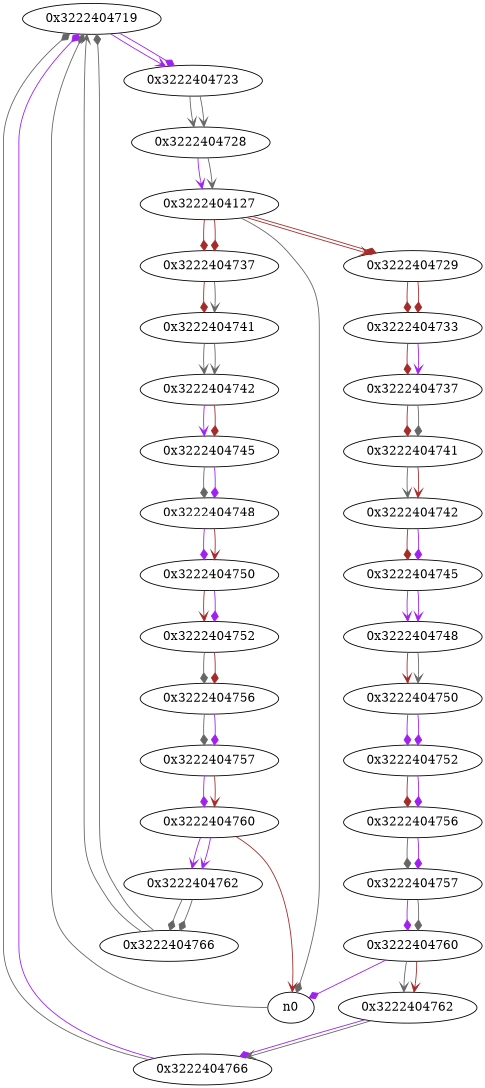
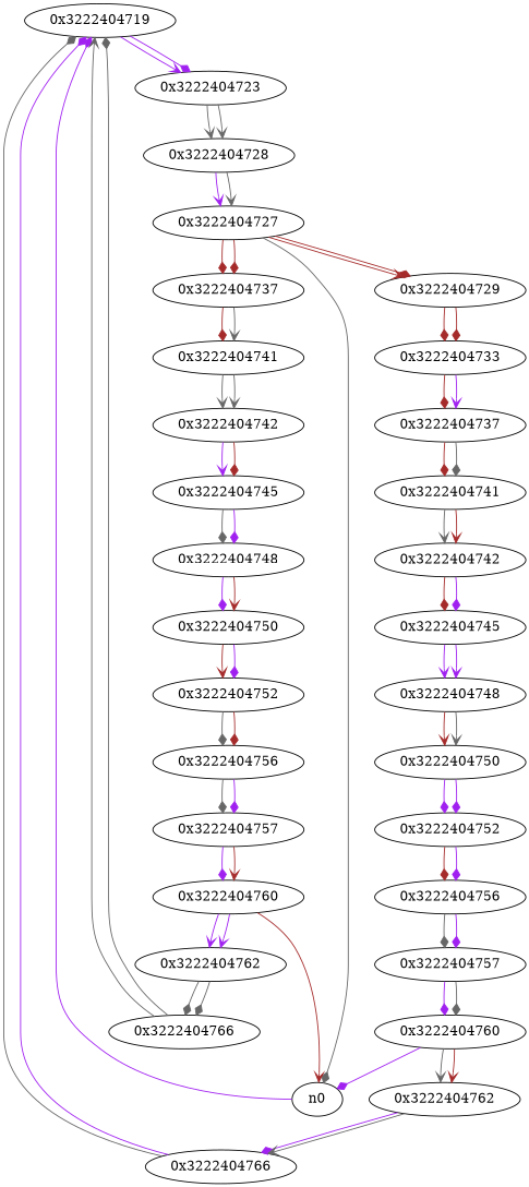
  digraph {
    edge [arrowhead=diamond color=purple]
    n1 [label="0x3222404719"]
    n2 [label="0x3222404723"]
    n3 [label="0x3222404728"]
-   n4 [label="0x3222404127"]
+   n4 [label="0x3222404727"]
    n5 [label="0x3222404737"]
    n17 [label="0x3222404729"]
    n0
    n6 [label="0x3222404741"]
    n18 [label="0x3222404733"]
    n7 [label="0x3222404742"]
    n8 [label="0x3222404745"]
    n9 [label="0x3222404748"]
    n10 [label="0x3222404750"]
    n11 [label="0x3222404752"]
    n12 [label="0x3222404756"]
    n13 [label="0x3222404757"]
    n14 [label="0x3222404760"]
    n15 [label="0x3222404762"]
    n16 [label="0x3222404766"]
    n19 [label="0x3222404737"]
    n20 [label="0x3222404741"]
    n21 [label="0x3222404742"]
    n22 [label="0x3222404745"]
    n23 [label="0x3222404748"]
    n24 [label="0x3222404750"]
    n25 [label="0x3222404752"]
    n26 [label="0x3222404756"]
    n27 [label="0x3222404757"]
    n28 [label="0x3222404760"]
    n29 [label="0x3222404762"]
    n30 [label="0x3222404766"]
    n1 -> n2 [arrowhead=vee]
    n1 -> n2
    n2 -> n3 [arrowhead=vee color=gray40]
    n2 -> n3 [arrowhead=vee color=gray40]
    n3 -> n4 [arrowhead=vee]
    n3 -> n4 [arrowhead=vee color=gray40]
    n4 -> n5 [color=brown]
    n4 -> n5 [color=brown]
    n4 -> n17 [arrowhead=vee color=brown]
    n4 -> n17 [color=brown]
    n4 -> n0 [color=gray40]
    n5 -> n6 [color=brown]
    n5 -> n6 [arrowhead=vee color=gray40]
    n17 -> n18 [color=brown]
    n17 -> n18 [color=brown]
-   n0 -> n1 [color=gray40]
+   n0 -> n1
    n6 -> n7 [arrowhead=vee color=gray40]
    n6 -> n7 [arrowhead=vee color=gray40]
    n18 -> n19 [color=brown]
    n18 -> n19 [arrowhead=vee]
    n7 -> n8 [arrowhead=vee]
    n7 -> n8 [color=brown]
    n8 -> n9 [color=gray40]
    n8 -> n9
    n9 -> n10
    n9 -> n10 [arrowhead=vee color=brown]
    n10 -> n11 [arrowhead=vee color=brown]
    n10 -> n11
    n11 -> n12 [color=gray40]
    n11 -> n12 [color=brown]
    n12 -> n13 [color=gray40]
    n12 -> n13
    n13 -> n14
    n13 -> n14 [arrowhead=vee color=brown]
    n14 -> n0 [arrowhead=vee color=brown]
    n14 -> n15 [arrowhead=vee]
    n14 -> n15 [arrowhead=vee]
    n15 -> n16 [color=gray40]
    n15 -> n16 [color=gray40]
    n16 -> n1 [arrowhead=vee color=gray40]
    n16 -> n1 [color=gray40]
    n19 -> n20 [color=brown]
    n19 -> n20 [color=gray40]
    n20 -> n21 [arrowhead=vee color=gray40]
    n20 -> n21 [arrowhead=vee color=brown]
    n21 -> n22 [color=brown]
    n21 -> n22
    n22 -> n23 [arrowhead=vee]
    n22 -> n23 [arrowhead=vee]
    n23 -> n24 [arrowhead=vee color=brown]
    n23 -> n24 [arrowhead=vee color=gray40]
    n24 -> n25
    n24 -> n25
    n25 -> n26 [color=brown]
    n25 -> n26
    n26 -> n27 [color=gray40]
    n26 -> n27
    n27 -> n28
    n27 -> n28 [color=gray40]
    n28 -> n0
    n28 -> n29 [arrowhead=vee color=gray40]
    n28 -> n29 [arrowhead=vee color=brown]
    n29 -> n30
    n29 -> n30 [arrowhead=vee color=gray40]
    n30 -> n1 [color=gray40]
    n30 -> n1
  }
